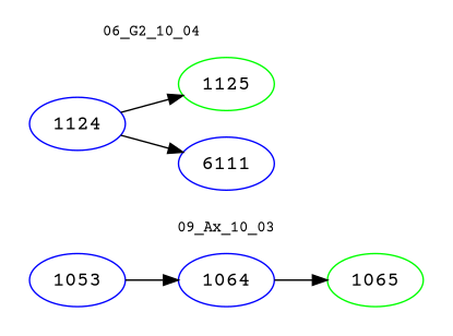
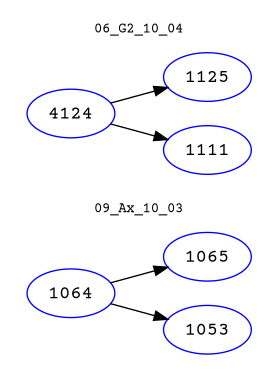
  digraph {
    fontname="Courier Prime"
    rankdir=LR
    node [color=blue fontname="Courier Prime"]
    edge [color=black fontname="Courier Prime"]
    n1 [label=1064]
    n2 [label=1053]
-   n3 [color=green label=1065]
-   n4 [label=1124]
-   n5 [label=6111]
-   n6 [color=green label=1125]
+   n3 [label=1065]
+   n4 [label=4124]
+   n5 [label=1111]
+   n6 [label=1125]
    subgraph cluster_1 {
      color=white
      fontsize=10
      label="09_Ax_10_03"
      n1
      n2
      n3
    }
    subgraph cluster_2 {
      color=white
      fontsize=10
      label="06_G2_10_04"
      n4
      n5
      n6
    }
-   n2 -> n1
+   n1 -> n2
    n1 -> n3
    n4 -> n5
    n4 -> n6
  }
